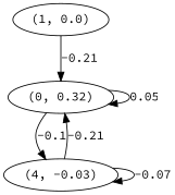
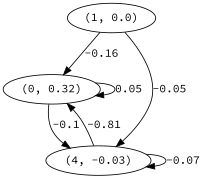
  digraph {
    fontname="Source Code Pro"
    node [fontname="Source Code Pro"]
    edge [fontname="Source Code Pro"]
    n1 [label="(0, 0.32)"]
    n2 [label="(4, -0.03)"]
    n3 [label="(1, 0.0)"]
    n1 -> n1 [label=0.05]
    n1 -> n2 [label=-0.1]
-   n2 -> n1 [label=-0.21]
+   n2 -> n1 [label=-0.81]
    n2 -> n2 [label=-0.07]
-   n3 -> n1 [label=-0.21]
+   n3 -> n1 [label=-0.16]
+   n3 -> n2 [label=-0.05]
  }
